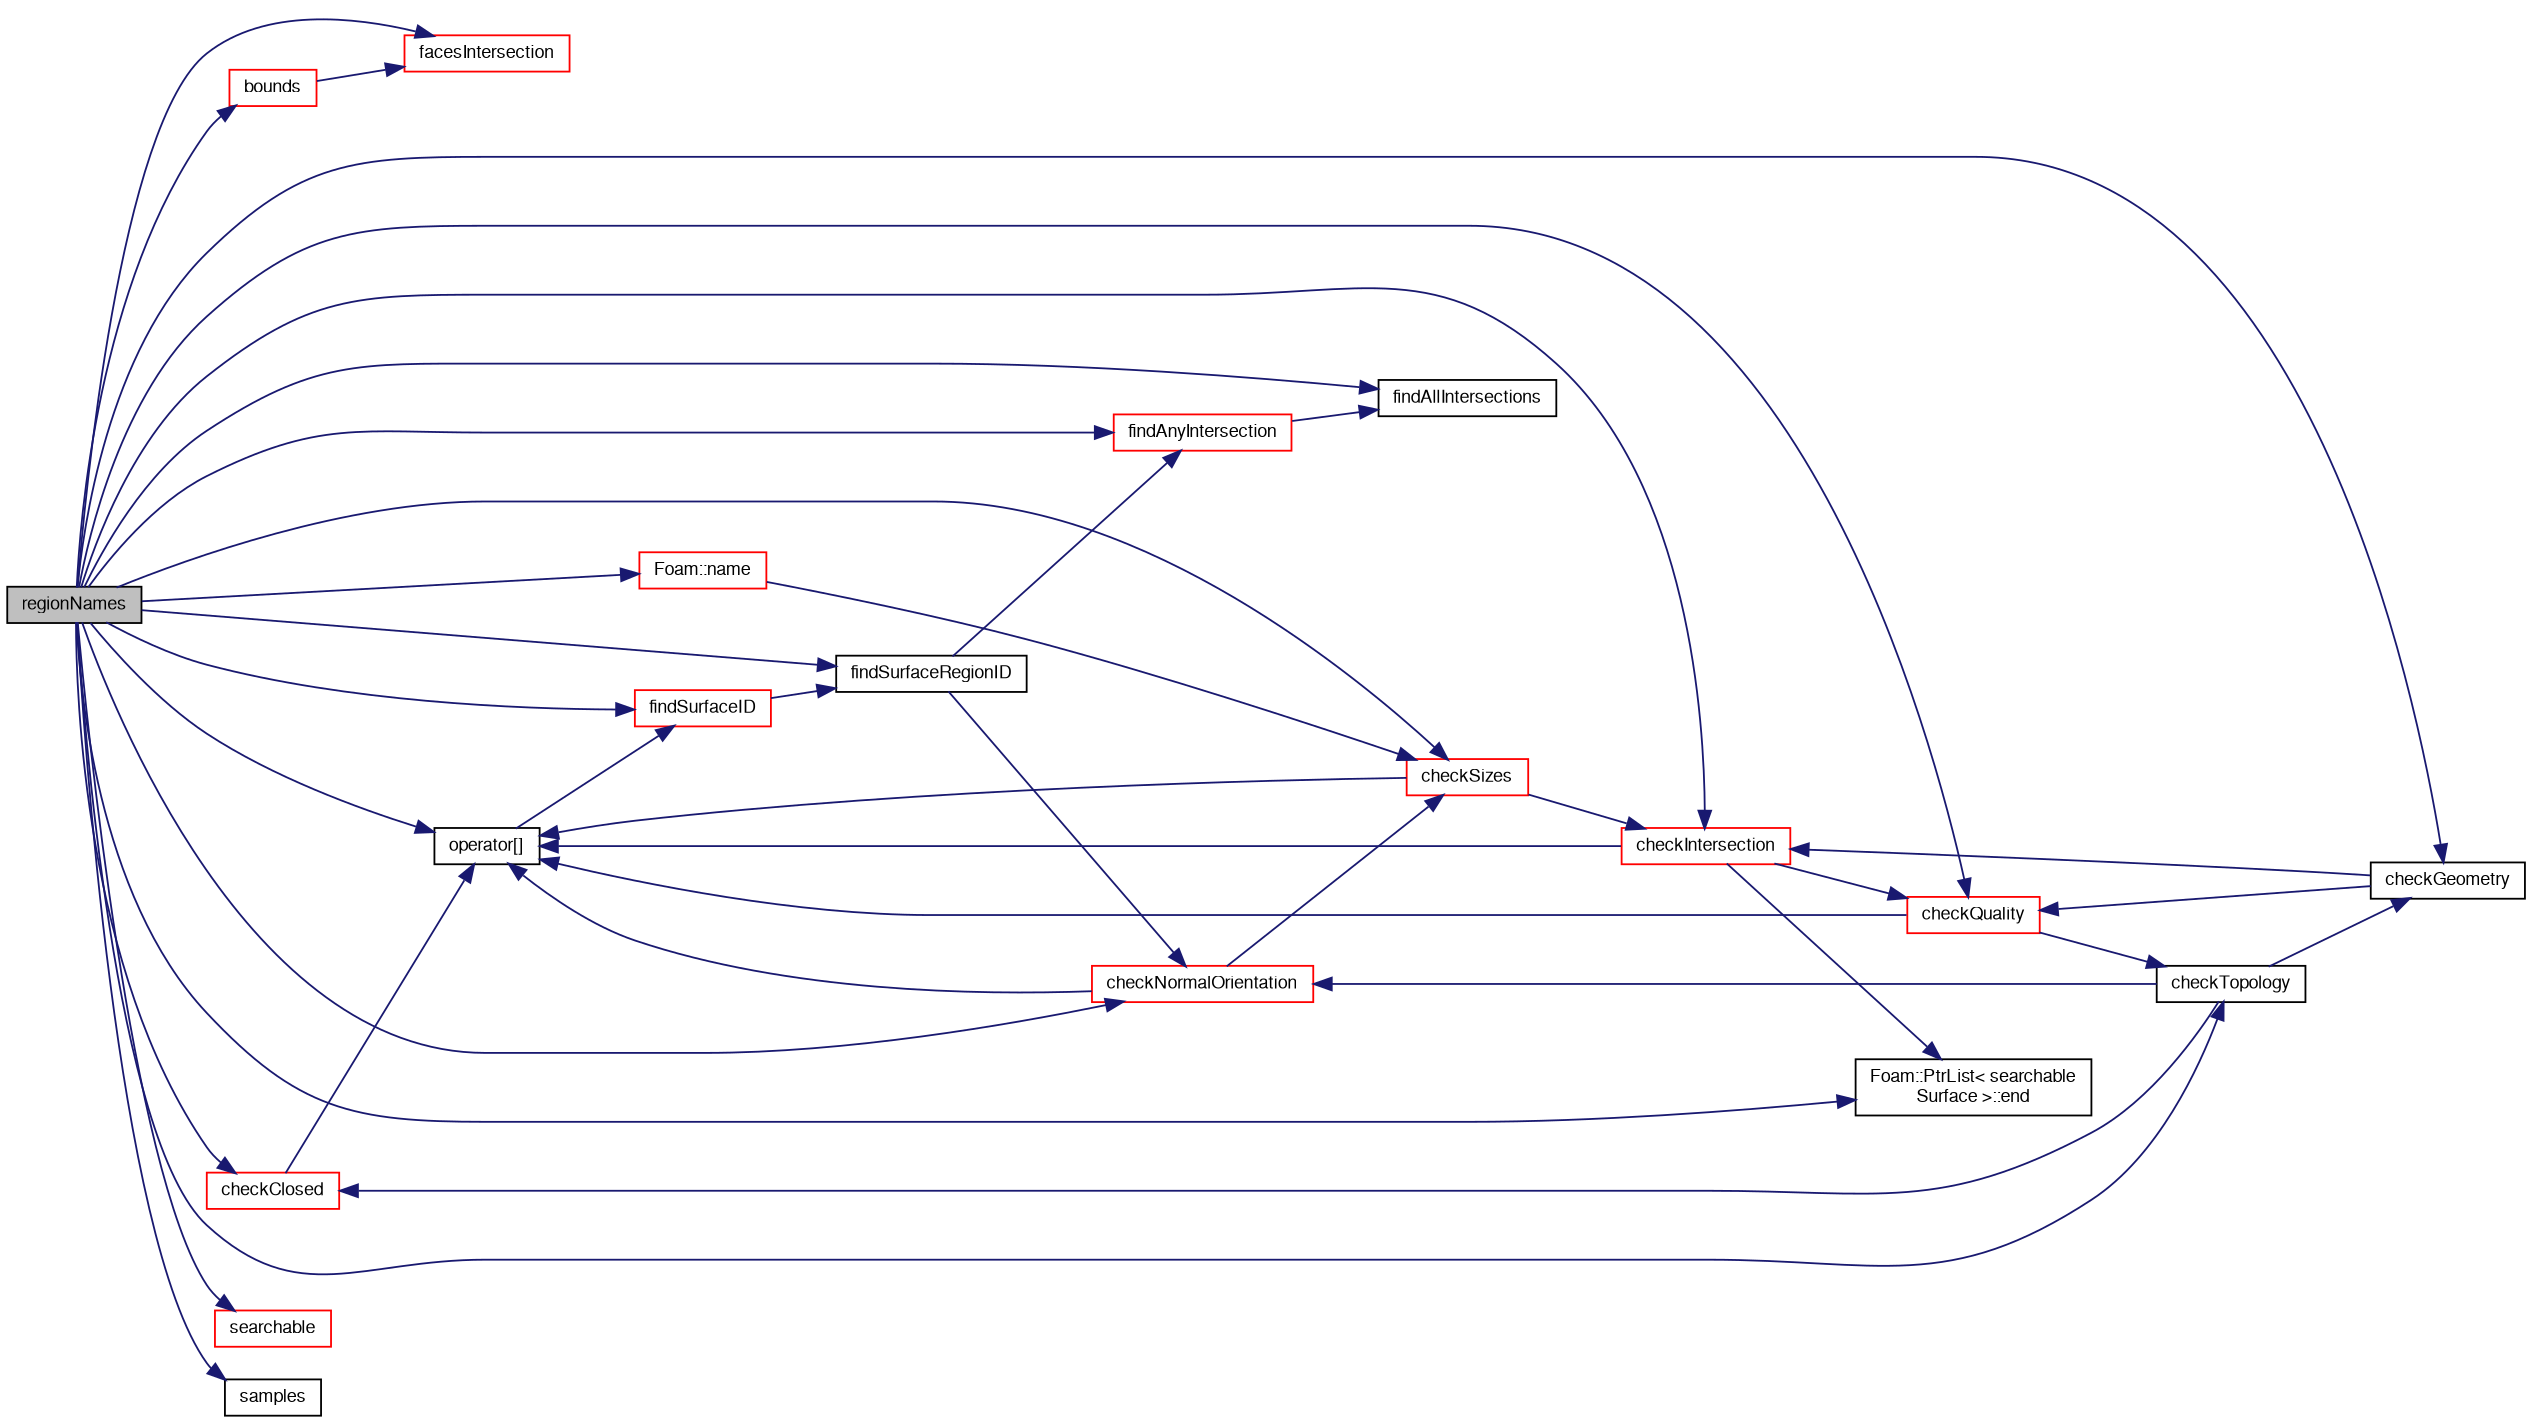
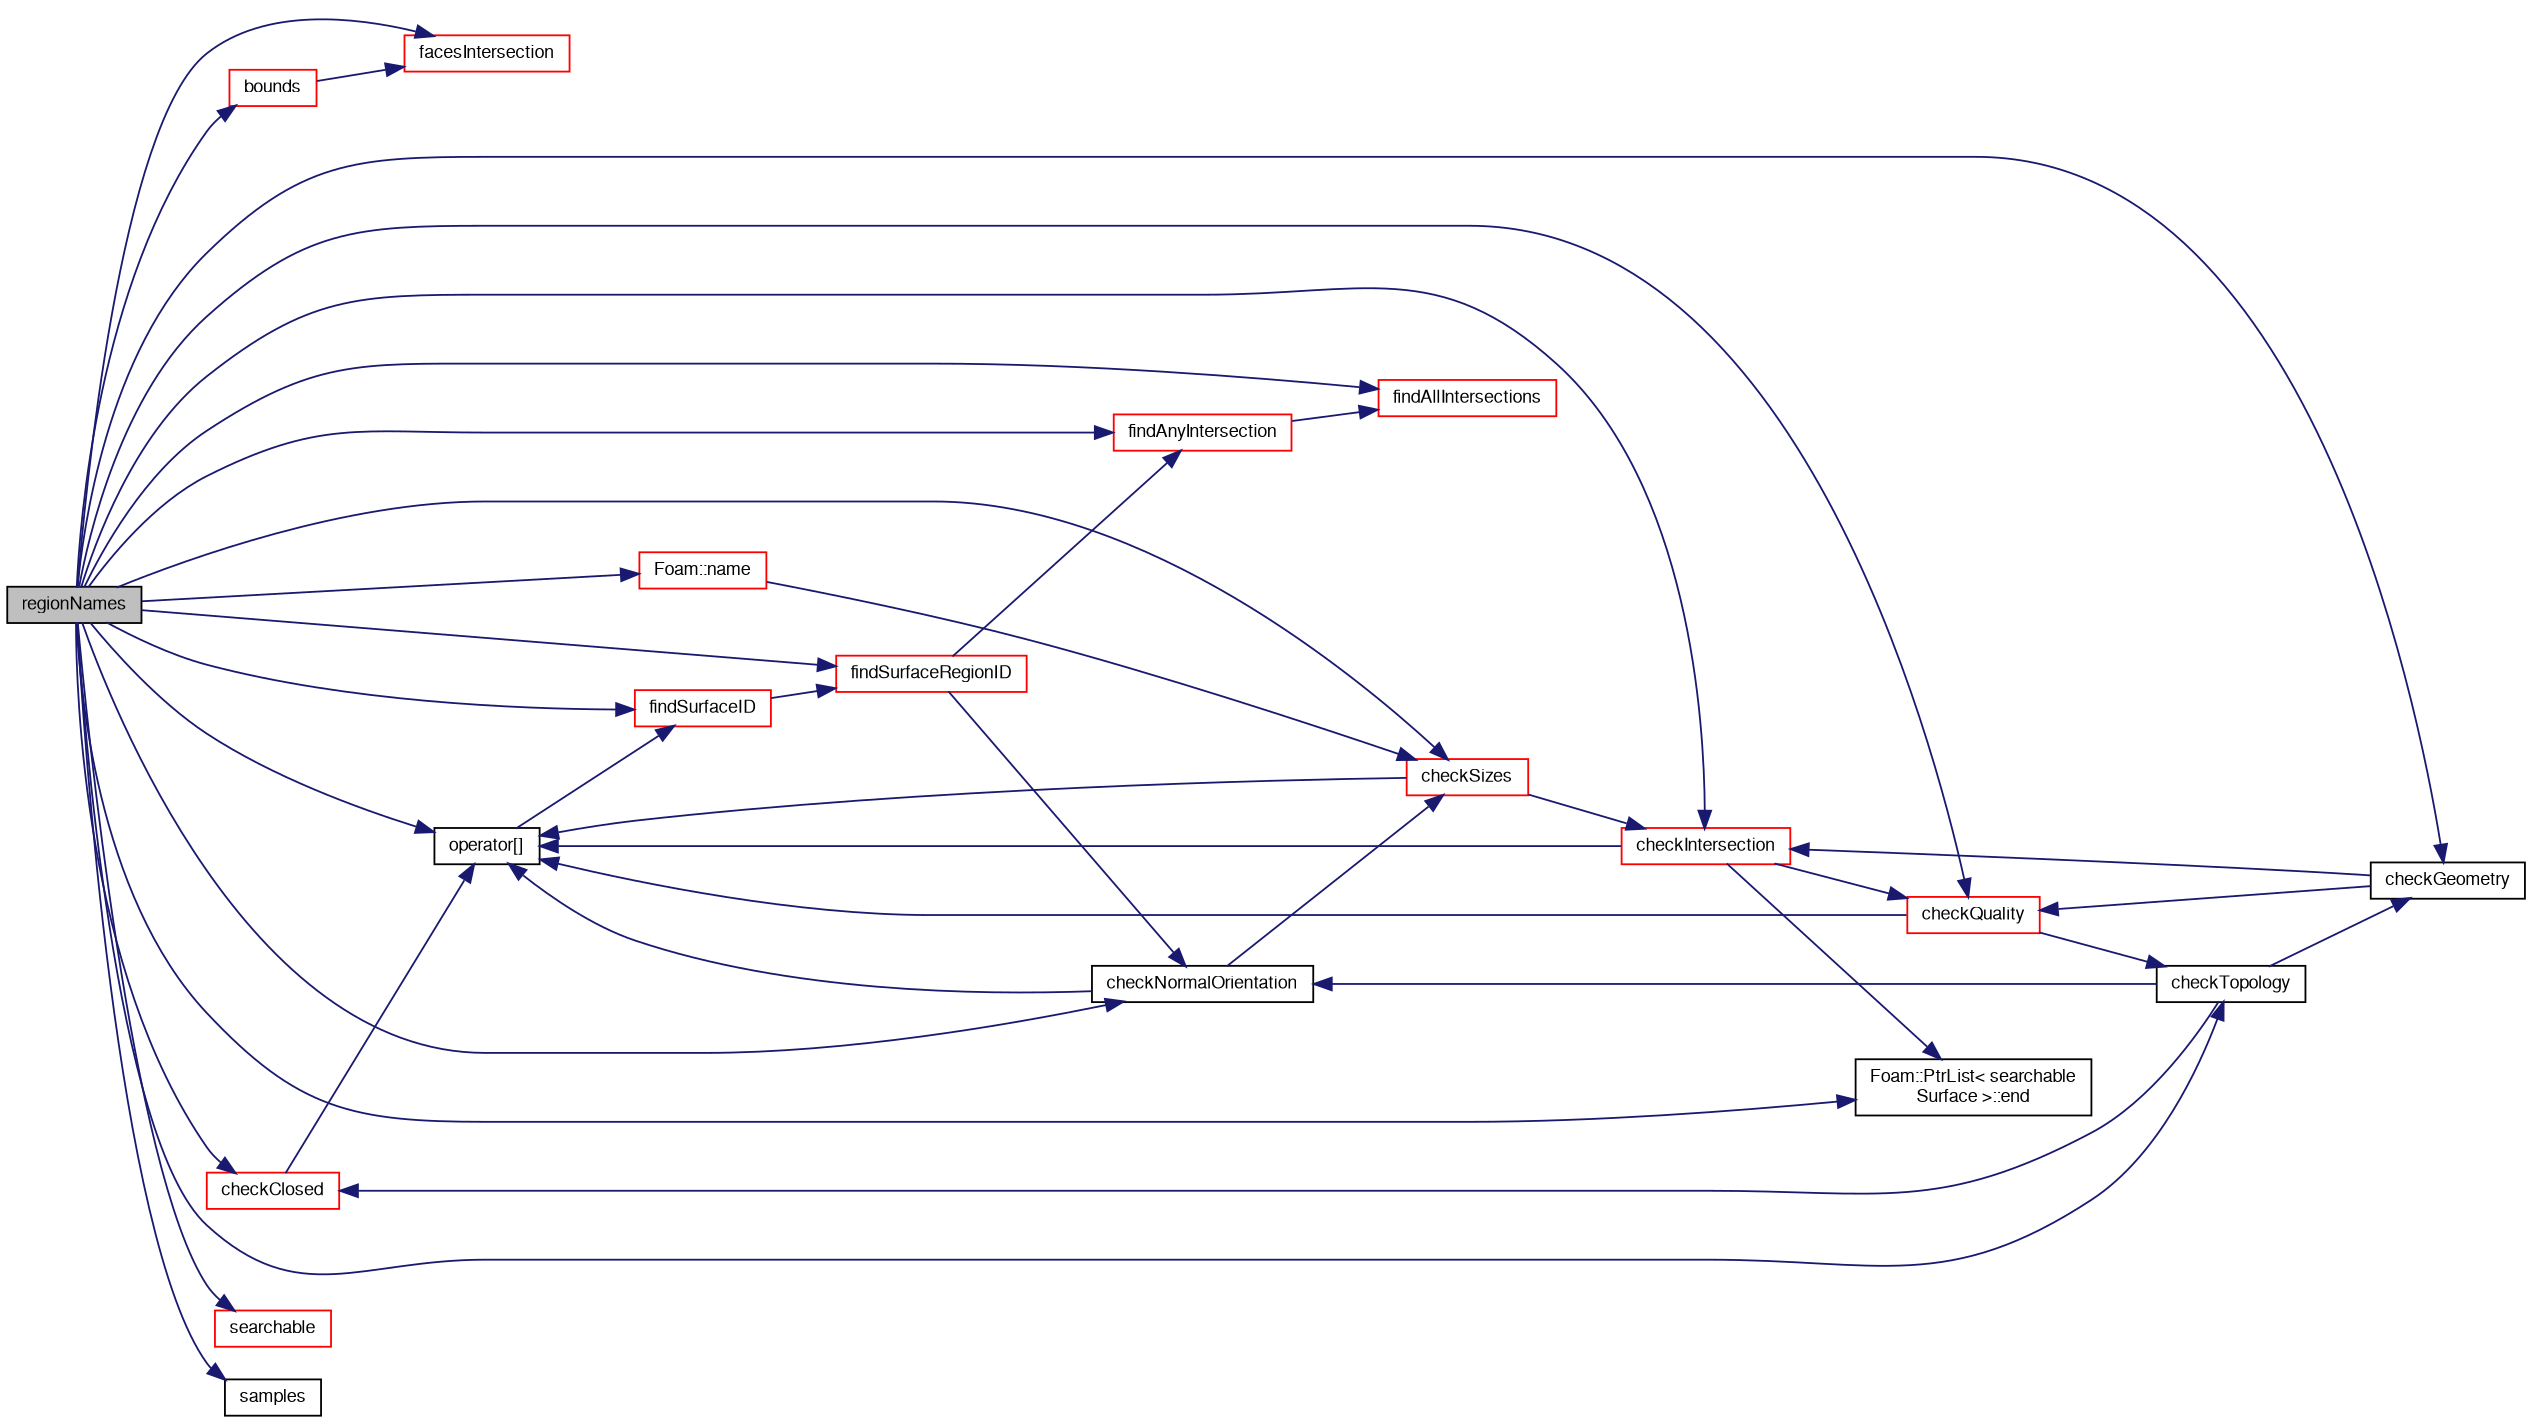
  digraph {
    rankdir=LR
    node [color=red fontname=FreeSans fontsize=10 shape=record]
    edge [color=midnightblue fontname=FreeSans fontsize=10 labelfontname=FreeSans labelfontsize=10 style=solid]
    n1 [color=black fillcolor=grey75 fontcolor=black height=0.2 label=regionNames style=filled width=0.4]
    n2 [height=0.2 label=bounds width=0.4]
    n3 [height=0.2 label=facesIntersection width=0.4]
    n4 [height=0.2 label=checkClosed width=0.4]
    n5 [color=black height=0.2 label="operator[]" width=0.4]
    n6 [height=0.2 label=findSurfaceID width=0.4]
-   n7 [color=black height=0.2 label=findSurfaceRegionID width=0.4]
+   n7 [height=0.2 label=findSurfaceRegionID width=0.4]
    n8 [height=0.2 label=findAnyIntersection width=0.4]
-   n9 [color=black height=0.2 label=findAllIntersections width=0.4]
+   n9 [height=0.2 label=findAllIntersections width=0.4]
    n10 [height=0.2 label=searchable width=0.4]
    n11 [color=black height=0.2 label=checkGeometry width=0.4]
    n12 [height=0.2 label=checkSizes width=0.4]
    n13 [height=0.2 label=checkIntersection width=0.4]
    n14 [color=black height=0.2 label="Foam::PtrList\< searchable\lSurface \>::end" width=0.4]
    n15 [height=0.2 label=checkQuality width=0.4]
    n16 [color=black height=0.2 label=checkTopology width=0.4]
-   n17 [height=0.2 label=checkNormalOrientation width=0.4]
+   n17 [color=black height=0.2 label=checkNormalOrientation width=0.4]
    n18 [height=0.2 label="Foam::name" width=0.4]
    n19 [color=black height=0.2 label=samples width=0.4]
    n1 -> n2
    n1 -> n3
    n1 -> n4
    n1 -> n5
    n1 -> n6
    n1 -> n7
    n1 -> n8
    n1 -> n9
    n1 -> n10
    n1 -> n11
    n1 -> n12
    n1 -> n13
    n1 -> n14
    n1 -> n15
    n1 -> n16
    n1 -> n17
    n1 -> n18
    n1 -> n19
    n2 -> n3
    n4 -> n5
    n5 -> n6
    n6 -> n7
    n7 -> n8
    n7 -> n17
    n8 -> n9
    n11 -> n13
    n11 -> n15
    n12 -> n5
    n12 -> n13
    n13 -> n5
    n13 -> n14
    n13 -> n15
    n15 -> n5
    n15 -> n16
    n16 -> n4
    n16 -> n11
    n16 -> n17
    n17 -> n5
    n17 -> n12
    n18 -> n12
  }
